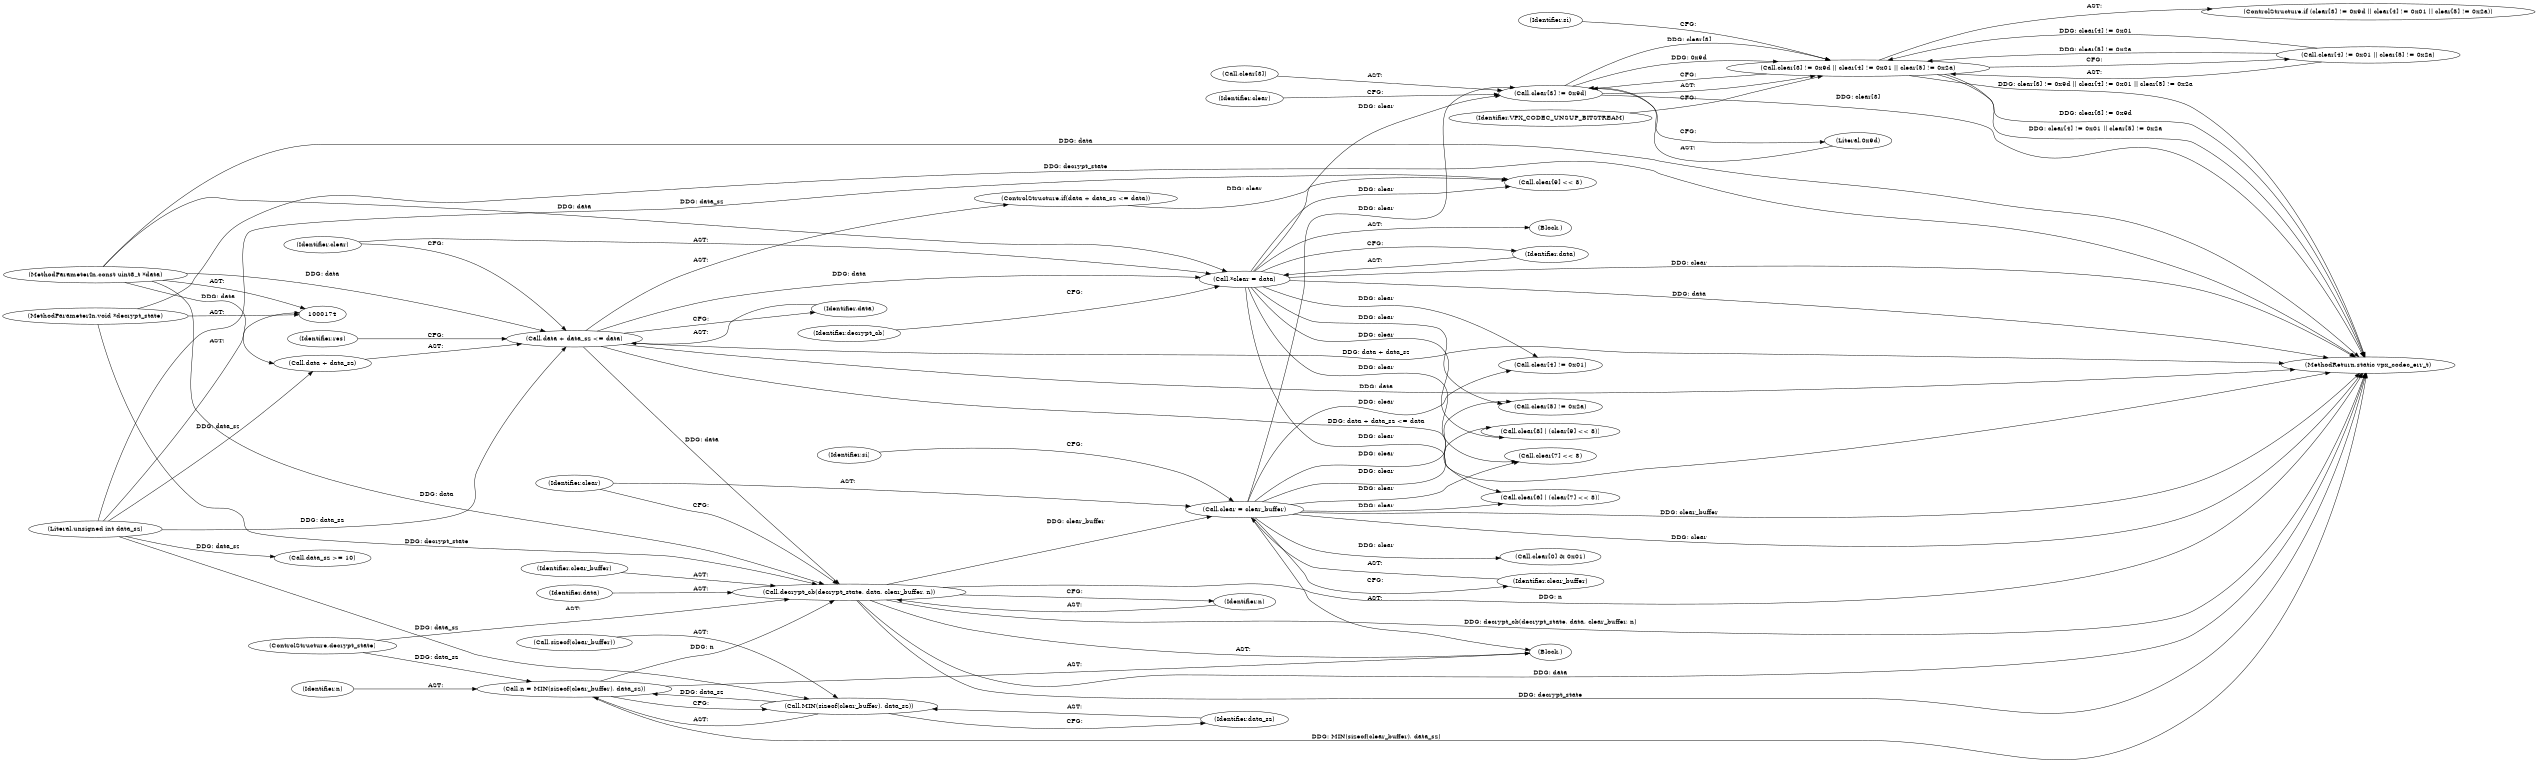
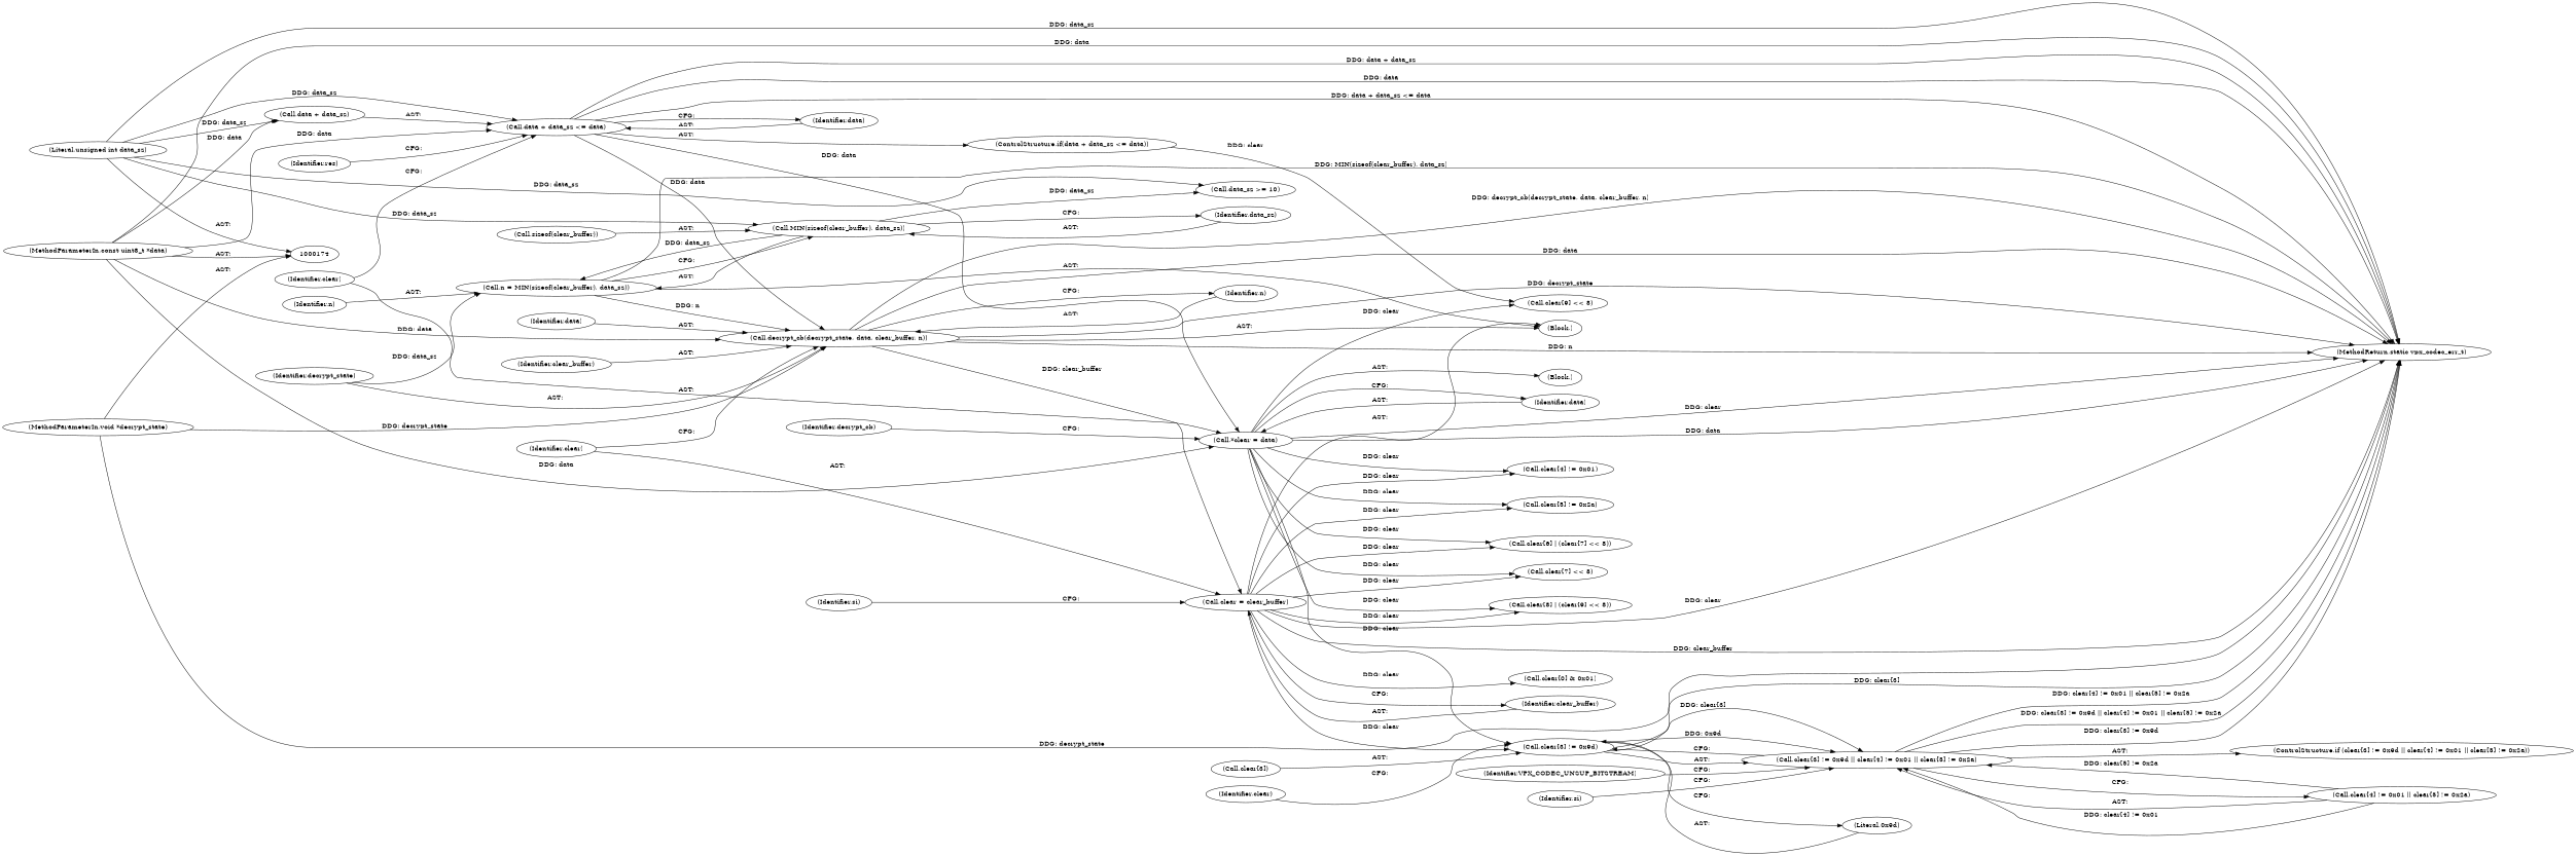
  digraph {
    rankdir=LR
    n1 [label="(Call,clear[3] != 0x9d)"]
    n2 [label="(Call,clear[3] != 0x9d || clear[4] != 0x01 || clear[5] != 0x2a)"]
    n3 [label="(MethodReturn,static vpx_codec_err_t)"]
    n4 [label="(Literal,0x9d)"]
    n5 [label="(ControlStructure,if (clear[3] != 0x9d || clear[4] != 0x01 || clear[5] != 0x2a))"]
    n6 [label="(Call,clear[4] != 0x01 || clear[5] != 0x2a)"]
    n7 [label="(Call,*clear = data)"]
    n8 [label="(Call,clear[9] << 8)"]
    n9 [label="(Call,clear[8] | (clear[9] << 8))"]
    n10 [label="(Call,clear[7] << 8)"]
    n11 [label="(Call,clear[4] != 0x01)"]
    n12 [label="(Block,)"]
    n13 [label="(Call,clear[5] != 0x2a)"]
    n14 [label="(Identifier,data)"]
    n15 [label="(Call,clear[6] | (clear[7] << 8))"]
    n16 [label="(Call,clear[0] & 0x01)"]
    n17 [label="(Call,data + data_sz <= data)"]
    n18 [label="(Call,decrypt_cb(decrypt_state, data, clear_buffer, n))"]
    n19 [label="(Identifier,data)"]
    n20 [label="(ControlStructure,if(data + data_sz <= data))"]
    n21 [label="(Call,clear = clear_buffer)"]
    n22 [label="(Block,)"]
    n23 [label="(Identifier,n)"]
    n24 [label="(MethodParameterIn,const uint8_t *data)"]
    n25 [label="(Call,data + data_sz)"]
    n26 [label=1000174]
    n27 [label="(Literal,unsigned int data_sz)"]
    n28 [label="(Call,MIN(sizeof(clear_buffer), data_sz))"]
    n29 [label="(Call,data_sz >= 10)"]
    n30 [label="(Call,n = MIN(sizeof(clear_buffer), data_sz))"]
    n31 [label="(Identifier,data_sz)"]
    n32 [label="(Identifier,clear_buffer)"]
    n33 [label="(MethodParameterIn,void *decrypt_state)"]
    n34 [label="(Call,clear[3])"]
    n35 [label="(Identifier,clear)"]
    n36 [label="(Call,sizeof(clear_buffer))"]
-   n37 [label="(ControlStructure,decrypt_state)"]
+   n37 [label="(Identifier,decrypt_state)"]
    n38 [label="(Identifier,data)"]
    n39 [label="(Identifier,res)"]
    n40 [label="(Identifier,decrypt_cb)"]
    n41 [label="(Identifier,VPX_CODEC_UNSUP_BITSTREAM)"]
    n42 [label="(Identifier,si)"]
    n43 [label="(Identifier,si)"]
    n44 [label="(Identifier,clear)"]
    n45 [label="(Identifier,n)"]
    n46 [label="(Identifier,clear)"]
    n47 [label="(Identifier,clear_buffer)"]
    n1 -> n2 [label="AST: "]
    n1 -> n2 [label="DDG: clear[3]"]
    n1 -> n2 [label="DDG: 0x9d"]
    n1 -> n3 [label="DDG: clear[3]"]
    n1 -> n4 [label="CFG: "]
    n2 -> n1 [label="CFG: "]
    n2 -> n3 [label="DDG: clear[4] != 0x01 || clear[5] != 0x2a"]
    n2 -> n3 [label="DDG: clear[3] != 0x9d || clear[4] != 0x01 || clear[5] != 0x2a"]
    n2 -> n3 [label="DDG: clear[3] != 0x9d"]
    n2 -> n5 [label="AST: "]
    n2 -> n6 [label="CFG: "]
    n4 -> n1 [label="AST: "]
    n6 -> n2 [label="AST: "]
    n6 -> n2 [label="DDG: clear[4] != 0x01"]
    n6 -> n2 [label="DDG: clear[5] != 0x2a"]
    n7 -> n1 [label="DDG: clear"]
    n7 -> n3 [label="DDG: clear"]
    n7 -> n3 [label="DDG: data"]
    n7 -> n8 [label="DDG: clear"]
    n7 -> n9 [label="DDG: clear"]
    n7 -> n10 [label="DDG: clear"]
    n7 -> n11 [label="DDG: clear"]
    n7 -> n12 [label="AST: "]
    n7 -> n13 [label="DDG: clear"]
    n7 -> n14 [label="CFG: "]
    n7 -> n15 [label="DDG: clear"]
    n14 -> n7 [label="AST: "]
    n17 -> n3 [label="DDG: data + data_sz"]
    n17 -> n3 [label="DDG: data"]
    n17 -> n3 [label="DDG: data + data_sz <= data"]
    n17 -> n7 [label="DDG: data"]
    n17 -> n18 [label="DDG: data"]
    n17 -> n19 [label="CFG: "]
    n17 -> n20 [label="AST: "]
    n18 -> n3 [label="DDG: decrypt_cb(decrypt_state, data, clear_buffer, n)"]
    n18 -> n3 [label="DDG: data"]
    n18 -> n3 [label="DDG: decrypt_state"]
    n18 -> n3 [label="DDG: n"]
    n18 -> n21 [label="DDG: clear_buffer"]
    n18 -> n22 [label="AST: "]
    n18 -> n23 [label="CFG: "]
    n19 -> n17 [label="AST: "]
    n20 -> n8 [label="DDG: clear"]
    n21 -> n1 [label="DDG: clear"]
    n21 -> n3 [label="DDG: clear_buffer"]
    n21 -> n3 [label="DDG: clear"]
    n21 -> n9 [label="DDG: clear"]
    n21 -> n10 [label="DDG: clear"]
    n21 -> n11 [label="DDG: clear"]
    n21 -> n13 [label="DDG: clear"]
    n21 -> n15 [label="DDG: clear"]
    n21 -> n16 [label="DDG: clear"]
    n21 -> n22 [label="AST: "]
    n21 -> n32 [label="CFG: "]
    n23 -> n18 [label="AST: "]
    n24 -> n3 [label="DDG: data"]
    n24 -> n7 [label="DDG: data"]
    n24 -> n17 [label="DDG: data"]
    n24 -> n18 [label="DDG: data"]
    n24 -> n25 [label="DDG: data"]
    n24 -> n26 [label="AST: "]
    n25 -> n17 [label="AST: "]
-   n27 -> n8 [label="DDG: data_sz"]
+   n27 -> n3 [label="DDG: data_sz"]
    n27 -> n17 [label="DDG: data_sz"]
    n27 -> n25 [label="DDG: data_sz"]
    n27 -> n26 [label="AST: "]
    n27 -> n28 [label="DDG: data_sz"]
    n27 -> n29 [label="DDG: data_sz"]
+   n28 -> n29 [label="DDG: data_sz"]
    n28 -> n30 [label="AST: "]
    n28 -> n30 [label="DDG: data_sz"]
    n28 -> n31 [label="CFG: "]
    n30 -> n3 [label="DDG: MIN(sizeof(clear_buffer), data_sz)"]
    n30 -> n18 [label="DDG: n"]
    n30 -> n22 [label="AST: "]
    n30 -> n28 [label="CFG: "]
    n31 -> n28 [label="AST: "]
    n32 -> n21 [label="AST: "]
    n33 -> n3 [label="DDG: decrypt_state"]
    n33 -> n18 [label="DDG: decrypt_state"]
    n33 -> n26 [label="AST: "]
    n34 -> n1 [label="AST: "]
    n35 -> n7 [label="AST: "]
    n35 -> n17 [label="CFG: "]
    n36 -> n28 [label="AST: "]
    n37 -> n18 [label="AST: "]
    n37 -> n30 [label="DDG: data_sz"]
    n38 -> n18 [label="AST: "]
    n39 -> n17 [label="CFG: "]
    n40 -> n7 [label="CFG: "]
    n41 -> n2 [label="CFG: "]
    n42 -> n2 [label="CFG: "]
    n43 -> n21 [label="CFG: "]
    n44 -> n1 [label="CFG: "]
    n45 -> n30 [label="AST: "]
    n46 -> n18 [label="CFG: "]
    n46 -> n21 [label="AST: "]
    n47 -> n18 [label="AST: "]
  }
